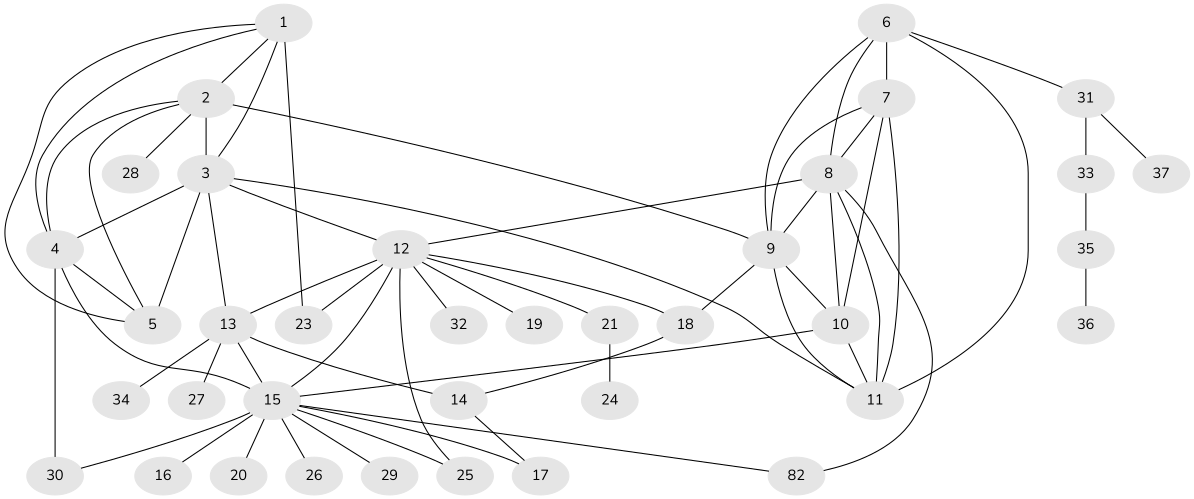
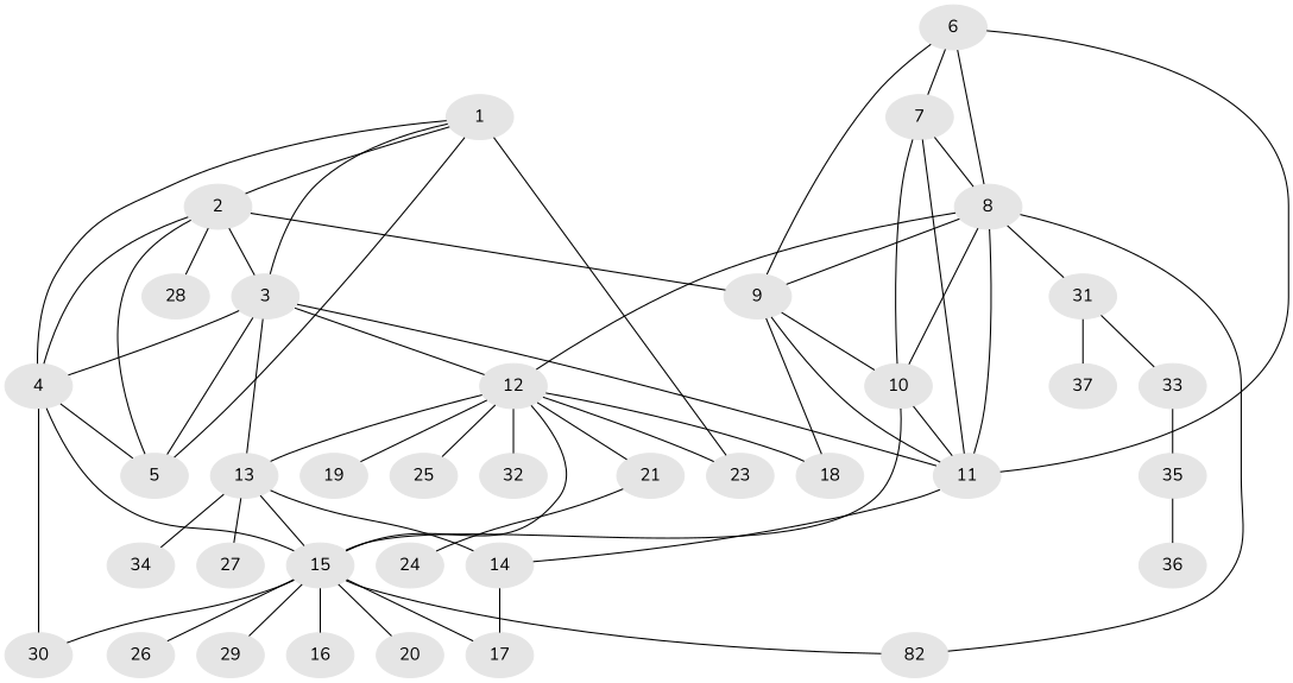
  graph {
    fontname=Nunito
    node [color=gray90 fontname=Nunito style=filled]
    edge [fontname=Nunito weight=1.0]
    1
    2
    3
    4
    5
    23
    9
    28
    11
    12
    13
    15
    30
    10
    18
    14
    19
    21
    25
    32
    27
    34
    n23 [label=82]
    17
    16
    20
    26
    29
    6
    7
    8
    31
    33
    37
    24
    35
    36
    1 -- 2
    1 -- 3 [weight=2.0]
    1 -- 4
    1 -- 5
    1 -- 23 [weight=5.0]
    2 -- 3 [weight=2.0]
    2 -- 4
    2 -- 5
    2 -- 9
    2 -- 28
    3 -- 4 [weight=2.0]
    3 -- 5 [weight=7.0]
    3 -- 11
    3 -- 12
    3 -- 13
    4 -- 5
    4 -- 15
    4 -- 30 [weight=3.0]
    9 -- 11
    9 -- 10
    9 -- 18 [weight=3.0]
-   18 -- 14
+   11 -- 14
    12 -- 23
    12 -- 13
    12 -- 15
    12 -- 18
    12 -- 19
    12 -- 21
    12 -- 25 [weight=2.0]
    12 -- 32
    13 -- 15
    13 -- 14 [weight=5.0]
    13 -- 27 [weight=3.0]
    13 -- 34
    15 -- 30 [weight=2.0]
-   15 -- 25
    15 -- n23
    15 -- 17
    15 -- 16 [weight=6.0]
    15 -- 20
    15 -- 26
    15 -- 29
    10 -- 11
    10 -- 15
    14 -- 17
    21 -- 24
    6 -- 9
    6 -- 11
    6 -- 7
    6 -- 8
-   7 -- 9
    7 -- 11
    7 -- 10
    7 -- 8
    8 -- 9
    8 -- 11
    8 -- 12
    8 -- 10 [weight=5.0]
    8 -- n23
-   6 -- 31
+   8 -- 31
    31 -- 33
    31 -- 37
    33 -- 35
    35 -- 36
  }
